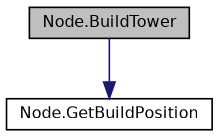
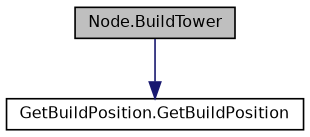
  digraph {
    rankdir=TB
    node [color=black fontname=Helvetica fontsize=10 shape=record style=filled]
    n1 [fillcolor=grey75 fontcolor=black height=0.2 label="Node.BuildTower" width=0.4]
-   n2 [fillcolor=white height=0.2 label="Node.GetBuildPosition" width=0.4]
+   n2 [fillcolor=white height=0.2 label="GetBuildPosition.GetBuildPosition" width=0.4]
    n1 -> n2 [color=midnightblue fontname=Helvetica fontsize=10 labelfontname=Helvetica labelfontsize=10 style=solid]
  }
